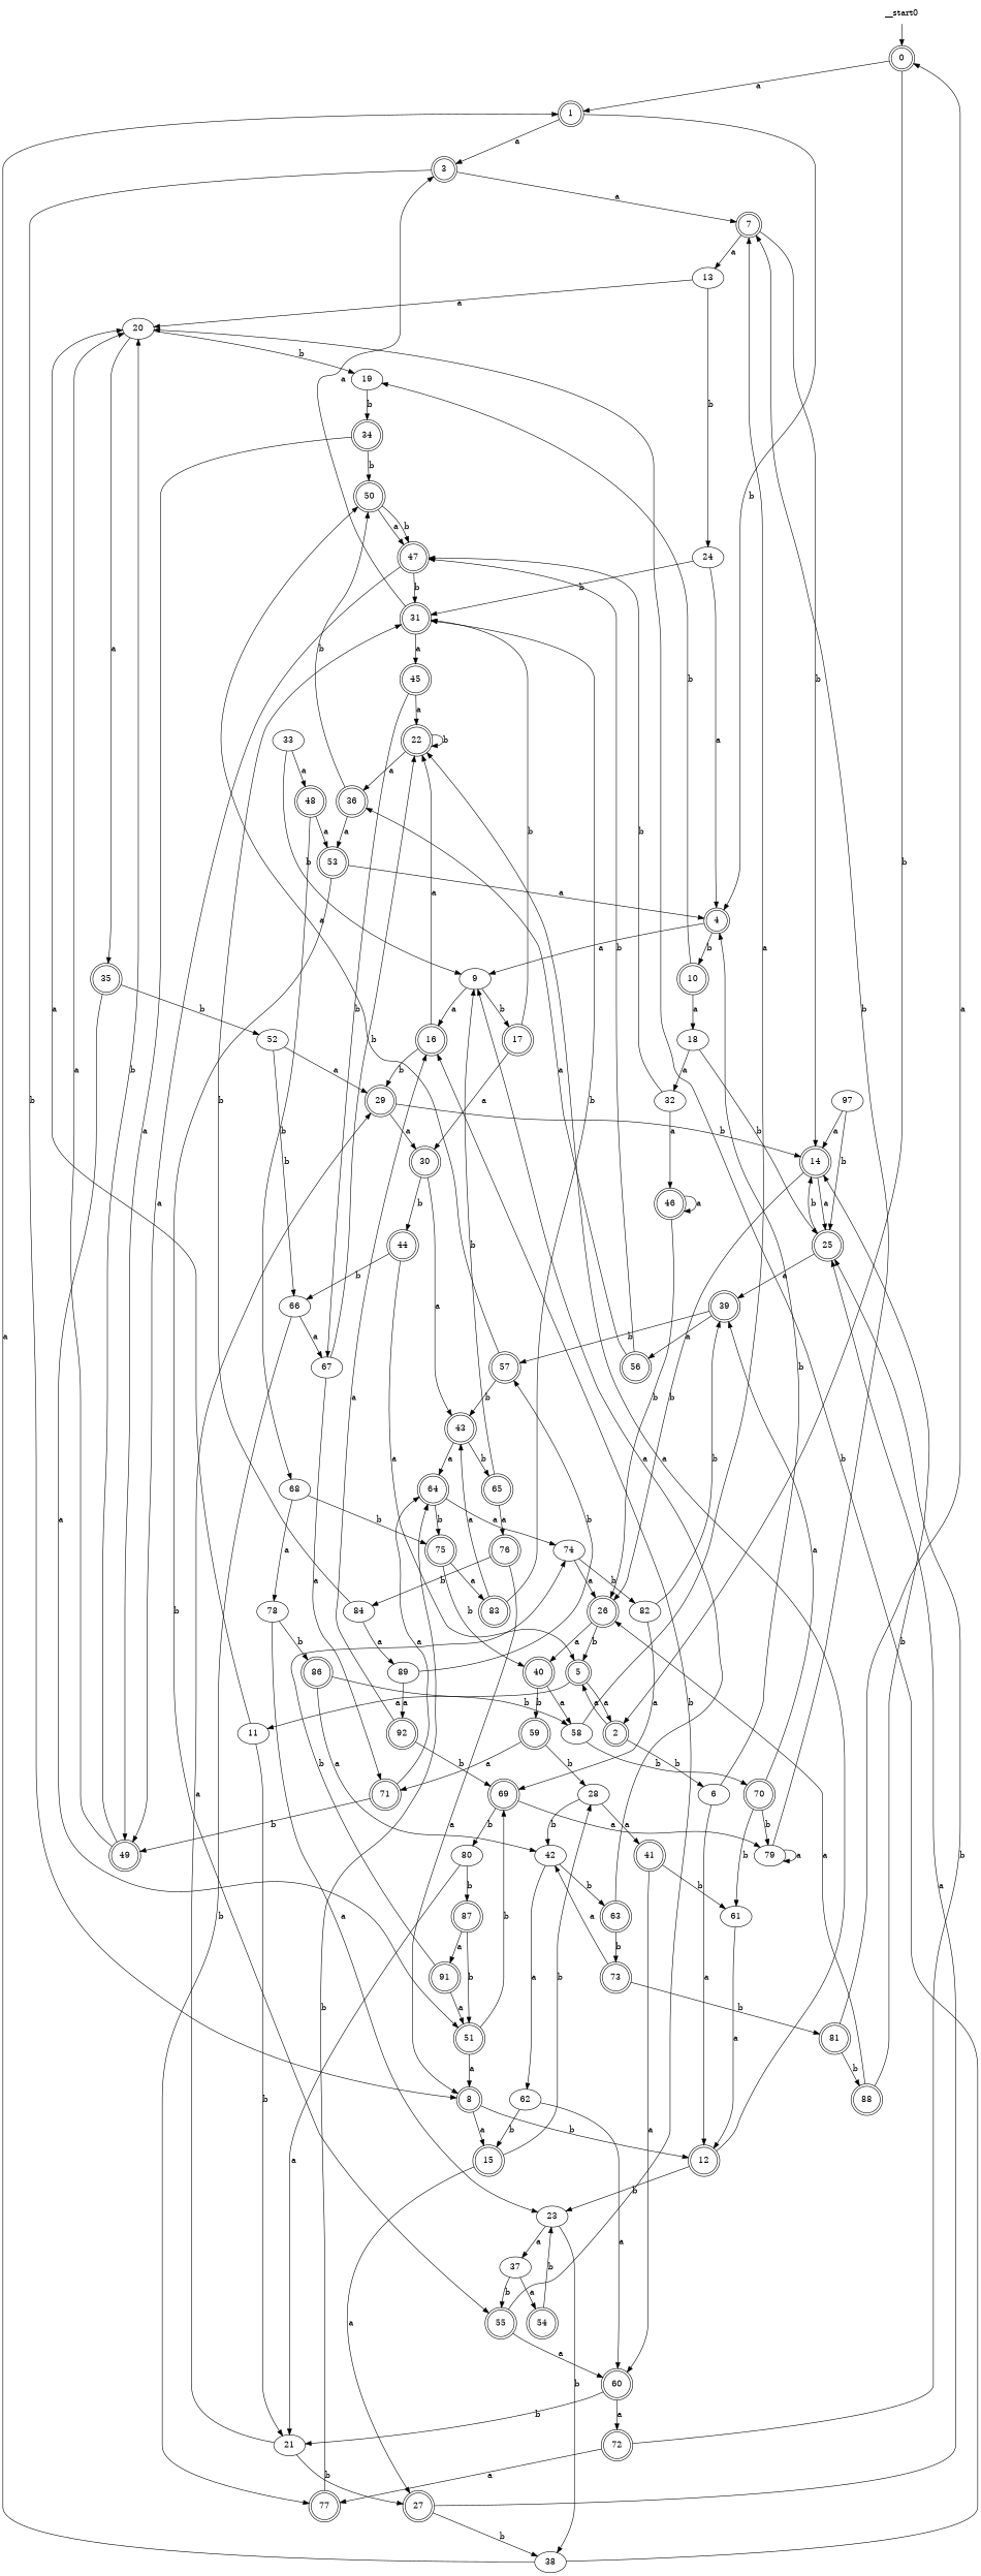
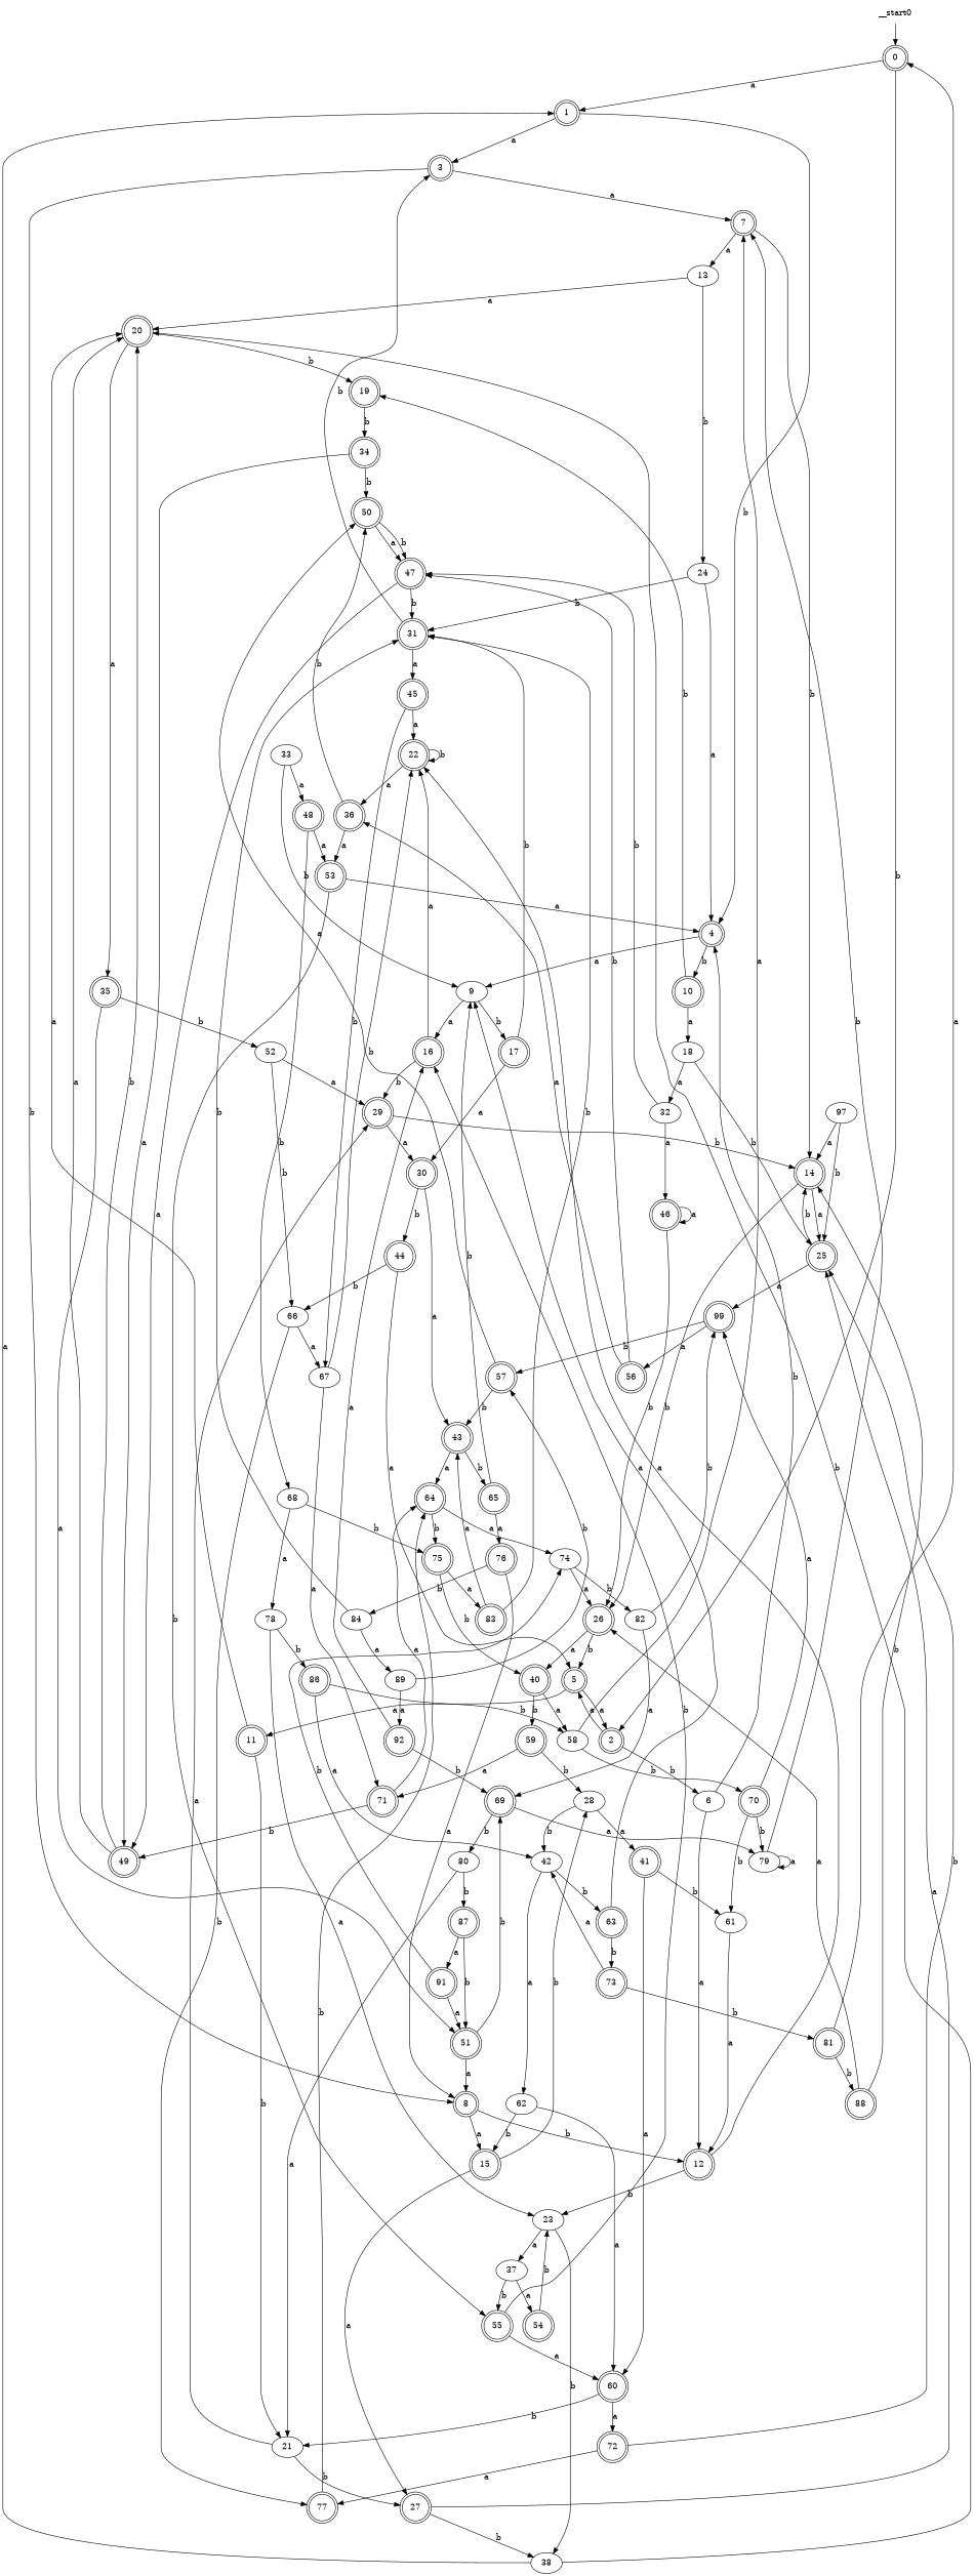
  digraph {
    node [shape=doublecircle]
    __start0 [shape=none]
    0
    1
    2
    3
    4
    5
    6 [shape=""]
    7
    8
    9 [shape=""]
    10
-   11 [shape=ellipse]
+   11
    12
    13 [shape=""]
    14
    15
    16
    17
    18 [shape=""]
-   19 [shape=ellipse]
-   20 [shape=ellipse]
+   19
+   20
    21 [shape=""]
    22
    23 [shape=""]
    24 [shape=""]
    25
    26
    27
    28 [shape=""]
    29
    30
    31
    32 [shape=""]
    34
    35
    36
    37 [shape=""]
    38 [shape=""]
-   39
+   39 [label=99]
    40
    41
    42 [shape=""]
    43
    44
    45
    46
    47
    33 [shape=""]
    48
    49
    50
    51
    52 [shape=""]
    53
    54
    55
    56
    57
    58 [shape=""]
    59
    60
    61 [shape=""]
    62 [shape=""]
    63
    64
    65
    66 [shape=""]
    67 [shape=""]
    68 [shape=""]
    69
    70
    71
    72
    73
    74 [shape=""]
    75
    76
    77
    78 [shape=""]
    79 [shape=""]
    80 [shape=""]
    81
    82 [shape=""]
    83
    84 [shape=""]
    86
    87
    88
    89 [shape=""]
    91
    92
    n93 [label=97 shape=""]
    __start0 -> 0
    0 -> 1 [label=a]
    0 -> 2 [label=b]
    1 -> 3 [label=a]
    1 -> 4 [label=b]
    2 -> 5 [label=a]
    2 -> 6 [label=b]
    3 -> 7 [label=a]
    3 -> 8 [label=b]
    4 -> 9 [label=a]
    4 -> 10 [label=b]
    5 -> 2 [label=a]
    5 -> 11 [label=a]
    6 -> 4 [label=b]
    6 -> 12 [label=a]
    7 -> 13 [label=a]
    7 -> 14 [label=b]
    8 -> 12 [label=b]
    8 -> 15 [label=a]
    9 -> 16 [label=a]
    9 -> 17 [label=b]
    10 -> 18 [label=a]
    10 -> 19 [label=b]
    11 -> 20 [label=a]
    11 -> 21 [label=b]
    12 -> 22 [label=a]
    12 -> 23 [label=b]
    13 -> 20 [label=a]
    13 -> 24 [label=b]
    14 -> 25 [label=a]
    14 -> 26 [label=b]
    15 -> 27 [label=a]
    15 -> 28 [label=b]
    16 -> 22 [label=a]
    16 -> 29 [label=b]
    17 -> 30 [label=a]
    17 -> 31 [label=b]
    18 -> 25 [label=b]
    18 -> 32 [label=a]
    19 -> 34 [label=b]
    20 -> 19 [label=b]
    20 -> 35 [label=a]
    21 -> 27 [label=b]
    21 -> 29 [label=a]
    22 -> 22 [label=b]
    22 -> 36 [label=a]
    23 -> 37 [label=a]
    23 -> 38 [label=b]
    24 -> 4 [label=a]
    24 -> 31 [label=b]
    25 -> 14 [label=b]
    25 -> 39 [label=a]
    26 -> 5 [label=b]
    26 -> 40 [label=a]
    27 -> 25 [label=a]
    27 -> 38 [label=b]
    28 -> 41 [label=a]
    28 -> 42 [label=b]
    29 -> 14 [label=b]
    29 -> 30 [label=a]
    30 -> 43 [label=a]
    30 -> 44 [label=b]
-   31 -> 3 [label=a]
+   31 -> 3 [label=b]
    31 -> 45 [label=a]
    32 -> 46 [label=a]
    32 -> 47 [label=b]
    34 -> 49 [label=a]
    34 -> 50 [label=b]
    35 -> 51 [label=a]
    35 -> 52 [label=b]
    36 -> 50 [label=b]
    36 -> 53 [label=a]
    37 -> 54 [label=a]
    37 -> 55 [label=b]
    38 -> 1 [label=a]
    38 -> 20 [label=b]
    39 -> 56 [label=a]
    39 -> 57 [label=b]
    40 -> 58 [label=a]
    40 -> 59 [label=b]
    41 -> 60 [label=a]
    41 -> 61 [label=b]
    42 -> 62 [label=a]
    42 -> 63 [label=b]
    43 -> 64 [label=a]
    43 -> 65 [label=b]
    44 -> 5 [label=a]
    44 -> 66 [label=b]
    45 -> 22 [label=a]
    45 -> 67 [label=b]
    46 -> 26 [label=b]
    46 -> 46 [label=a]
    47 -> 31 [label=b]
    47 -> 49 [label=a]
    33 -> 9 [label=b]
    33 -> 48 [label=a]
    48 -> 53 [label=a]
    48 -> 68 [label=b]
    49 -> 20 [label=a]
    49 -> 20 [label=b]
    50 -> 47 [label=a]
    50 -> 47 [label=b]
    51 -> 8 [label=a]
    51 -> 69 [label=b]
    52 -> 29 [label=a]
    52 -> 66 [label=b]
    53 -> 4 [label=a]
    53 -> 55 [label=b]
    54 -> 23 [label=b]
    55 -> 16 [label=b]
    55 -> 60 [label=a]
    56 -> 36 [label=a]
    56 -> 47 [label=b]
    57 -> 43 [label=b]
    57 -> 50 [label=a]
    58 -> 7 [label=a]
    58 -> 70 [label=b]
    59 -> 28 [label=b]
    59 -> 71 [label=a]
    60 -> 21 [label=b]
    60 -> 72 [label=a]
    61 -> 12 [label=a]
    62 -> 15 [label=b]
    62 -> 60 [label=a]
    63 -> 9 [label=a]
    63 -> 73 [label=b]
    64 -> 74 [label=a]
    64 -> 75 [label=b]
    65 -> 9 [label=b]
    65 -> 76 [label=a]
    66 -> 67 [label=a]
    66 -> 77 [label=b]
    67 -> 22 [label=b]
    67 -> 71 [label=a]
    68 -> 75 [label=b]
    68 -> 78 [label=a]
    69 -> 79 [label=a]
    69 -> 80 [label=b]
    70 -> 39 [label=a]
    70 -> 61 [label=b]
    70 -> 79 [label=b]
    71 -> 49 [label=b]
    71 -> 64 [label=a]
    72 -> 25 [label=b]
    72 -> 77 [label=a]
    73 -> 42 [label=a]
    73 -> 81 [label=b]
    74 -> 26 [label=a]
    74 -> 82 [label=b]
    75 -> 40 [label=b]
    75 -> 83 [label=a]
    76 -> 8 [label=a]
    76 -> 84 [label=b]
    77 -> 64 [label=b]
    78 -> 23 [label=a]
    78 -> 86 [label=b]
    79 -> 7 [label=b]
    79 -> 79 [label=a]
    80 -> 21 [label=a]
    80 -> 87 [label=b]
    81 -> 0 [label=a]
    81 -> 88 [label=b]
    82 -> 39 [label=b]
    82 -> 69 [label=a]
    83 -> 31 [label=b]
    83 -> 43 [label=a]
    84 -> 31 [label=b]
    84 -> 89 [label=a]
    86 -> 42 [label=a]
    86 -> 58 [label=b]
    87 -> 51 [label=b]
    87 -> 91 [label=a]
    88 -> 14 [label=b]
    88 -> 26 [label=a]
    89 -> 57 [label=b]
    89 -> 92 [label=a]
    91 -> 51 [label=a]
    91 -> 74 [label=b]
    92 -> 16 [label=a]
    92 -> 69 [label=b]
    n93 -> 14 [label=a]
    n93 -> 25 [label=b]
  }
